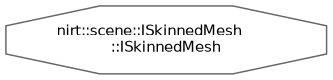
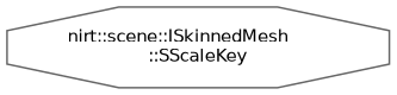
  digraph {
    rankdir=LR
-   n1 [color=gray40 fillcolor=white fontname=Helvetica fontsize=10 height=0.2 label="nirt::scene::ISkinnedMesh\l::ISkinnedMesh" shape=octagon style=filled width=0.4]
+   n1 [color=gray40 fillcolor=white fontname=Helvetica fontsize=10 height=0.2 label="nirt::scene::ISkinnedMesh\l::SScaleKey" shape=octagon style=filled width=0.4]
  }
